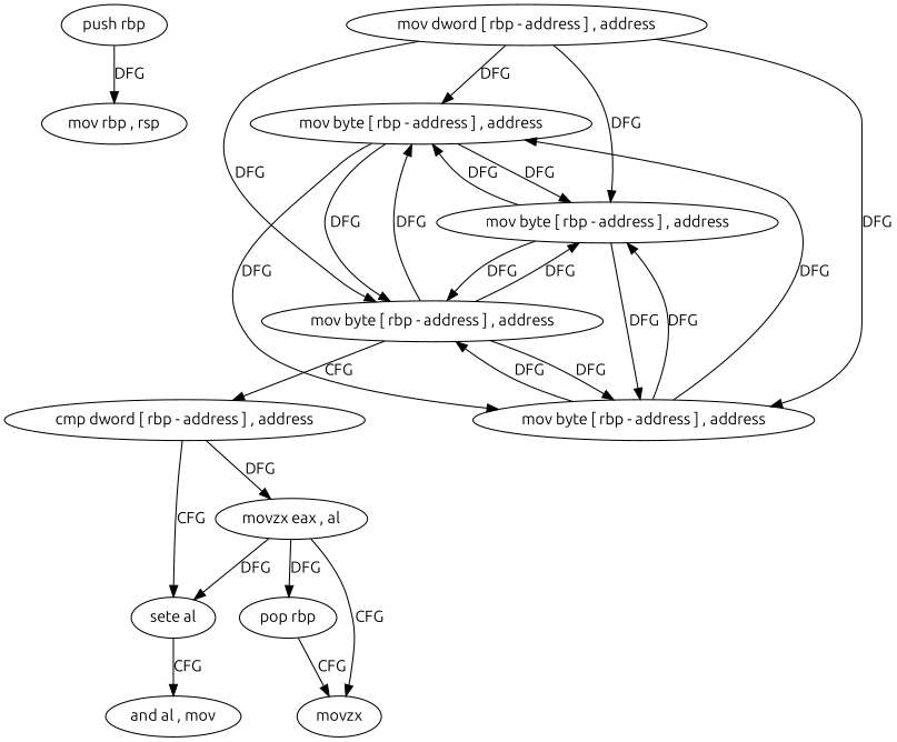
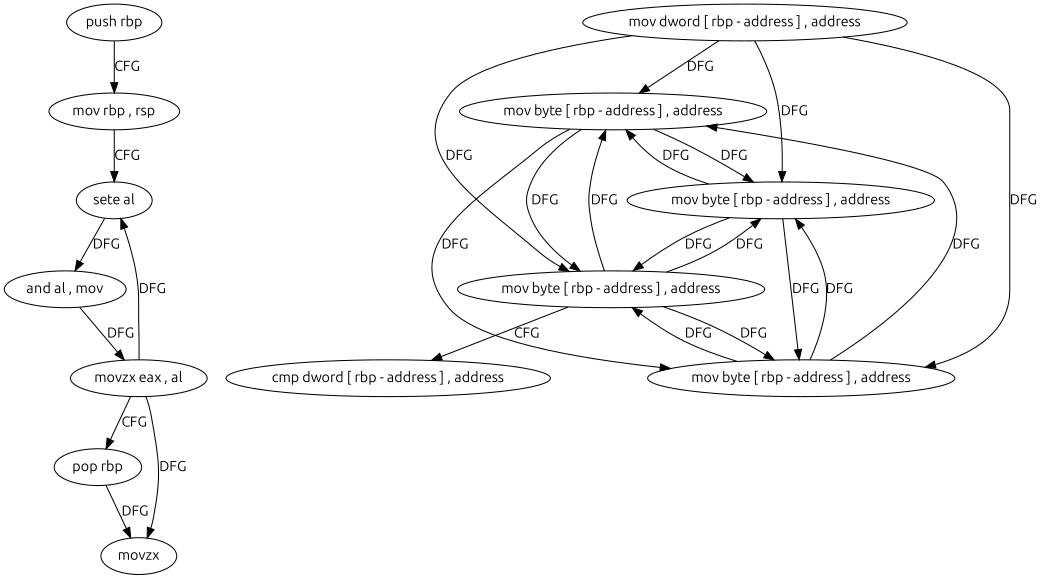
  digraph {
    fontname=Ubuntu
    node [fontname=Ubuntu]
    edge [fontname=Ubuntu]
    n1 [label="push rbp"]
    n2 [label="mov rbp , rsp"]
    n3 [label="mov dword [ rbp - address ] , address"]
    n4 [label="mov byte [ rbp - address ] , address"]
    n5 [label="mov byte [ rbp - address ] , address"]
    n6 [label="mov byte [ rbp - address ] , address"]
    n7 [label="mov byte [ rbp - address ] , address"]
    n8 [label="cmp dword [ rbp - address ] , address"]
    n9 [label="sete al"]
    n10 [label="and al , mov"]
    n11 [label="movzx eax , al"]
    n12 [label="pop rbp"]
    n13 [label=movzx]
-   n1 -> n2 [label=DFG]
+   n1 -> n2 [label=CFG]
    n3 -> n4 [label=DFG]
    n3 -> n5 [label=DFG]
    n3 -> n6 [label=DFG]
    n3 -> n7 [label=DFG]
    n4 -> n5 [label=DFG]
    n4 -> n6 [label=DFG]
    n4 -> n7 [label=DFG]
    n5 -> n4 [label=DFG]
    n5 -> n6 [label=DFG]
    n5 -> n7 [label=DFG]
    n6 -> n4 [label=DFG]
    n6 -> n5 [label=DFG]
    n6 -> n7 [label=DFG]
    n7 -> n4 [label=DFG]
    n7 -> n5 [label=DFG]
    n7 -> n6 [label=DFG]
    n7 -> n8 [label=CFG]
-   n8 -> n9 [label=CFG]
-   n9 -> n10 [label=CFG]
-   n8 -> n11 [label=DFG]
+   n2 -> n9 [label=CFG]
+   n9 -> n10 [label=DFG]
+   n10 -> n11 [label=DFG]
    n11 -> n9 [label=DFG]
-   n11 -> n12 [label=DFG]
-   n11 -> n13 [label=CFG]
-   n12 -> n13 [label=CFG]
+   n11 -> n12 [label=CFG]
+   n11 -> n13 [label=DFG]
+   n12 -> n13 [label=DFG]
  }
